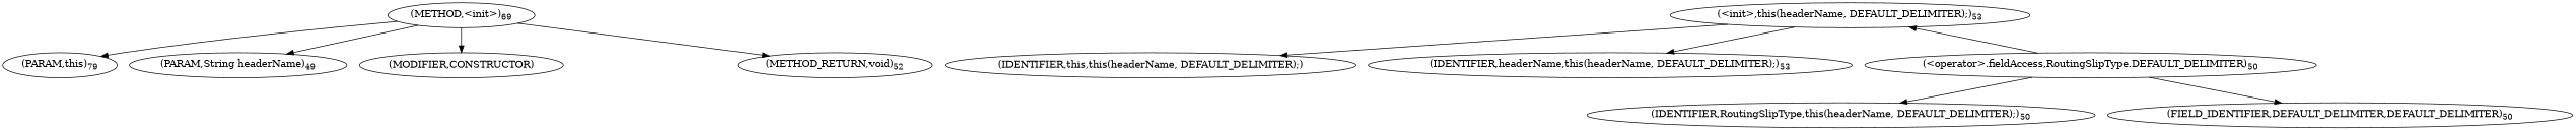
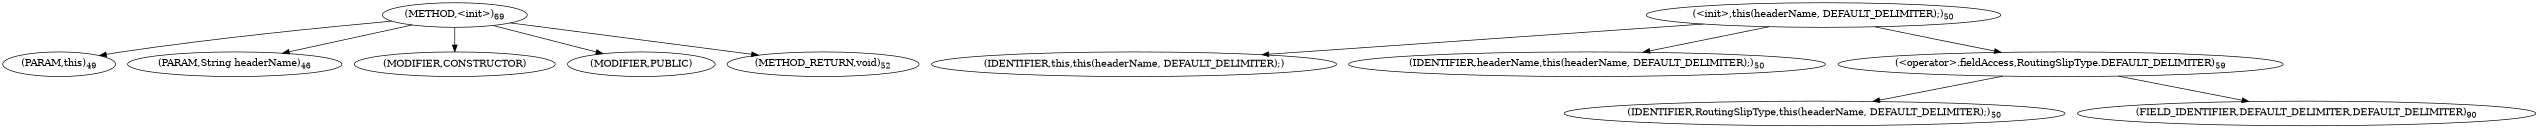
  digraph {
    n1 [label=<(METHOD,&lt;init&gt;)<SUB>69</SUB>>]
-   n2 [label=<(PARAM,this)<SUB>79</SUB>>]
-   n3 [label=<(PARAM,String headerName)<SUB>49</SUB>>]
+   n2 [label=<(PARAM,this)<SUB>49</SUB>>]
+   n3 [label=<(PARAM,String headerName)<SUB>46</SUB>>]
    n4 [label=<(MODIFIER,CONSTRUCTOR)>]
+   n5 [label=<(MODIFIER,PUBLIC)>]
    n6 [label=<(METHOD_RETURN,void)<SUB>52</SUB>>]
-   n7 [label=<(&lt;init&gt;,this(headerName, DEFAULT_DELIMITER);)<SUB>53</SUB>>]
+   n7 [label=<(&lt;init&gt;,this(headerName, DEFAULT_DELIMITER);)<SUB>50</SUB>>]
    n8 [label=<(IDENTIFIER,this,this(headerName, DEFAULT_DELIMITER);)>]
-   n9 [label=<(IDENTIFIER,headerName,this(headerName, DEFAULT_DELIMITER);)<SUB>53</SUB>>]
-   n10 [label=<(&lt;operator&gt;.fieldAccess,RoutingSlipType.DEFAULT_DELIMITER)<SUB>50</SUB>>]
+   n9 [label=<(IDENTIFIER,headerName,this(headerName, DEFAULT_DELIMITER);)<SUB>50</SUB>>]
+   n10 [label=<(&lt;operator&gt;.fieldAccess,RoutingSlipType.DEFAULT_DELIMITER)<SUB>59</SUB>>]
    n11 [label=<(IDENTIFIER,RoutingSlipType,this(headerName, DEFAULT_DELIMITER);)<SUB>50</SUB>>]
-   n12 [label=<(FIELD_IDENTIFIER,DEFAULT_DELIMITER,DEFAULT_DELIMITER)<SUB>50</SUB>>]
+   n12 [label=<(FIELD_IDENTIFIER,DEFAULT_DELIMITER,DEFAULT_DELIMITER)<SUB>90</SUB>>]
    n1 -> n2
    n1 -> n3
    n1 -> n4
+   n1 -> n5
    n1 -> n6
    n7 -> n8
    n7 -> n9
-   n10 -> n7
+   n7 -> n10
    n10 -> n11
    n10 -> n12
  }
